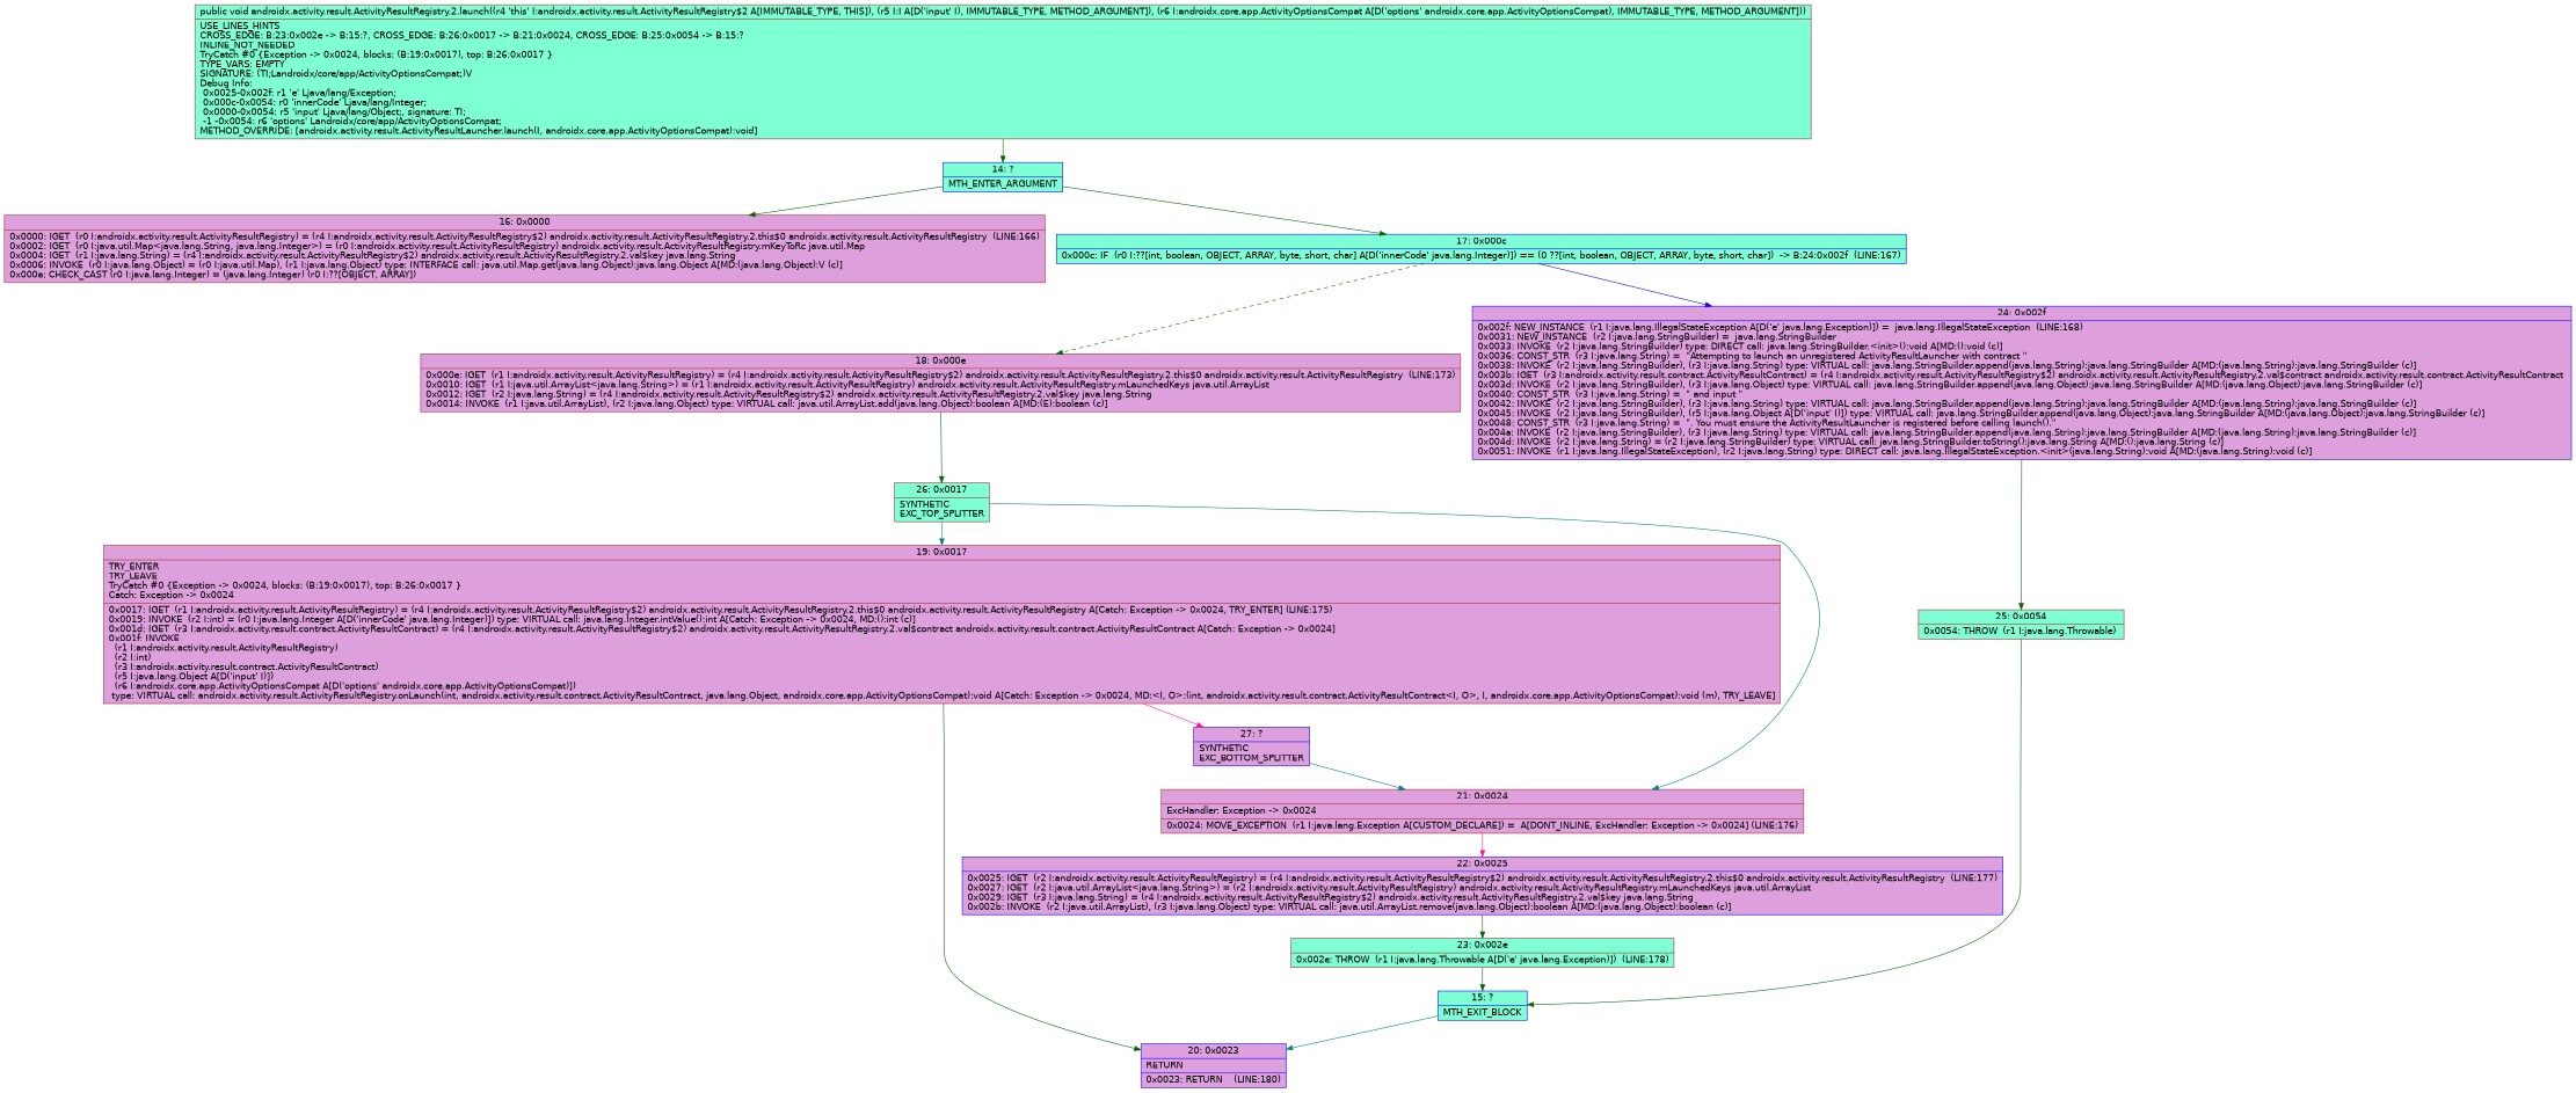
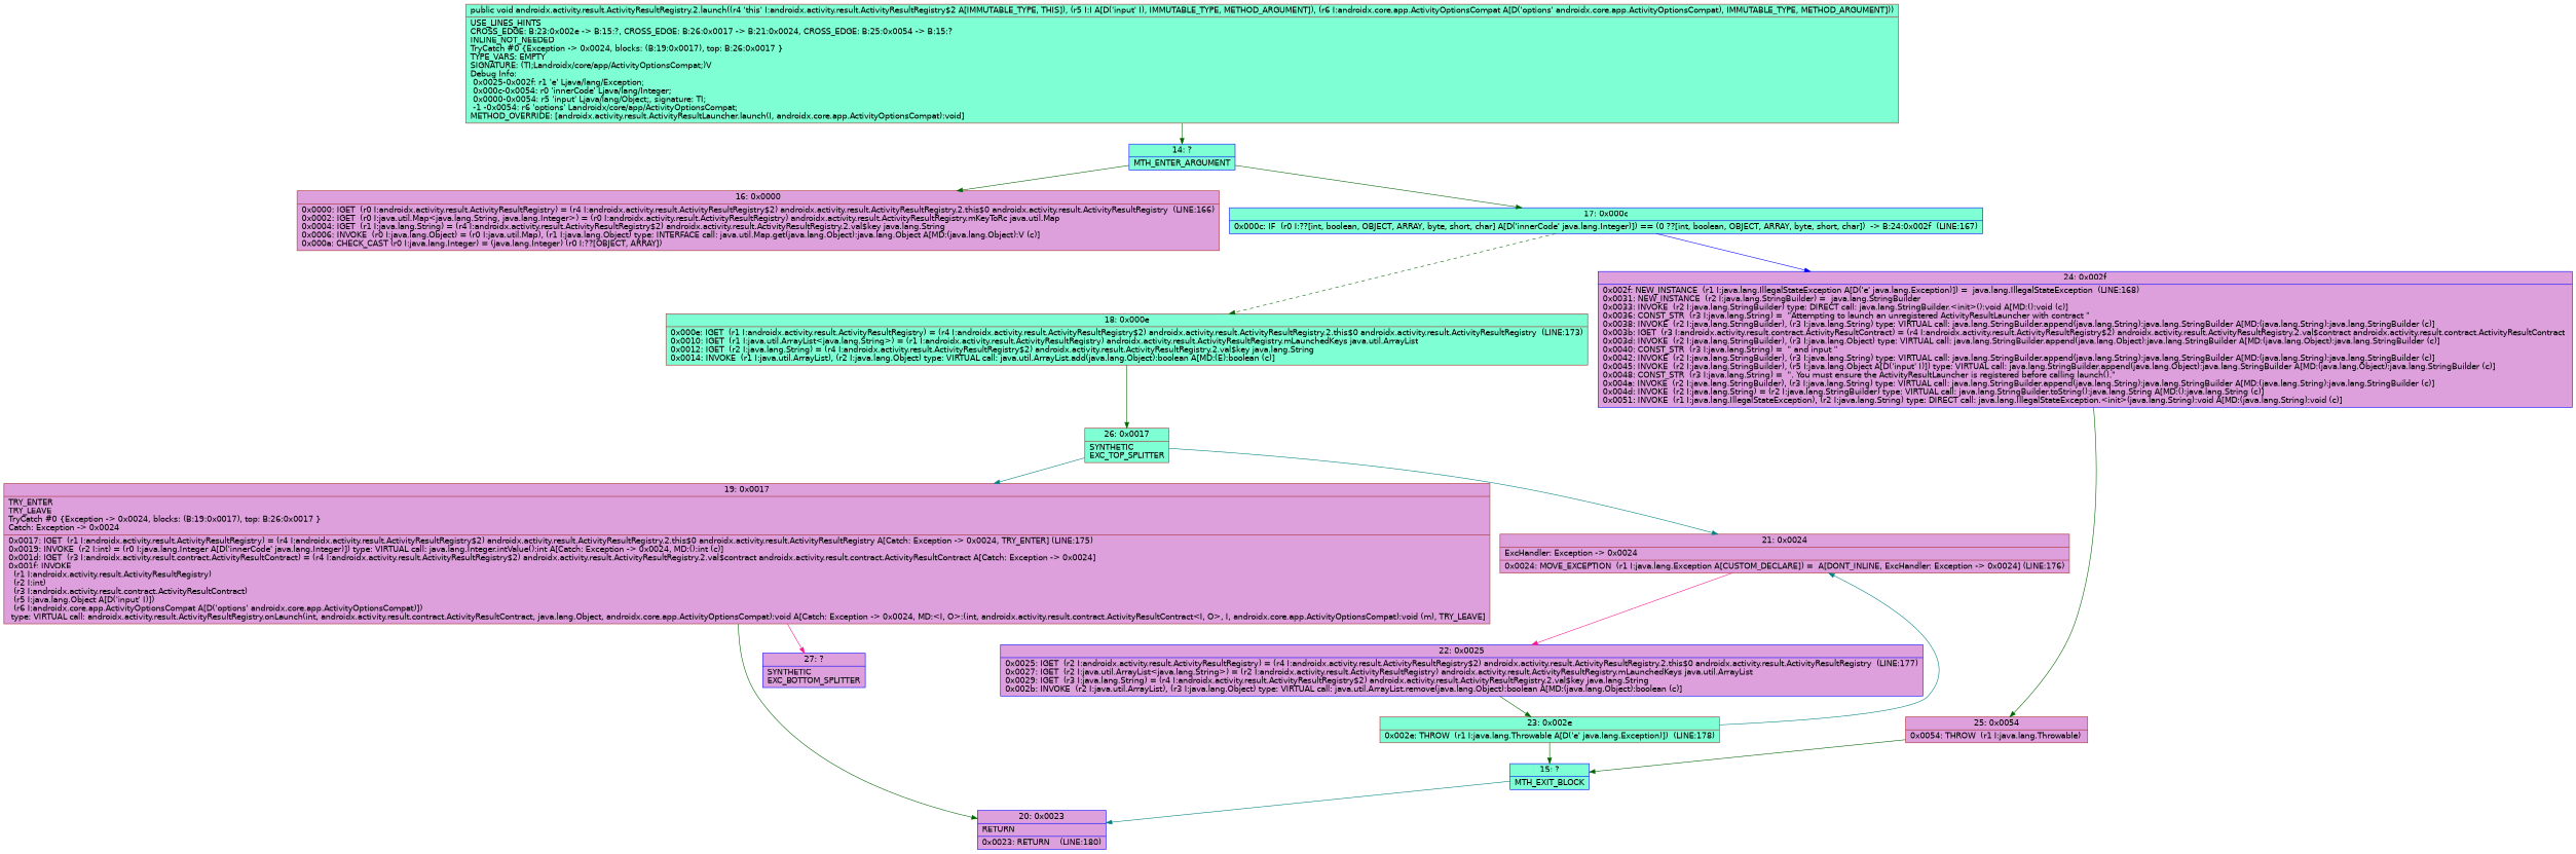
  digraph {
    fontname="DejaVu Sans"
    node [color=brown fillcolor=plum fontname="DejaVu Sans" shape=record style=filled]
    edge [color=darkgreen fontname="DejaVu Sans"]
    n1 [color=blue fillcolor=aquamarine label="{14\:\ ?|MTH_ENTER_ARGUMENT\l}"]
    n2 [label="{16\:\ 0x0000|0x0000: IGET  (r0 I:androidx.activity.result.ActivityResultRegistry) = (r4 I:androidx.activity.result.ActivityResultRegistry$2) androidx.activity.result.ActivityResultRegistry.2.this$0 androidx.activity.result.ActivityResultRegistry  (LINE:166)\l0x0002: IGET  (r0 I:java.util.Map\<java.lang.String, java.lang.Integer\>) = (r0 I:androidx.activity.result.ActivityResultRegistry) androidx.activity.result.ActivityResultRegistry.mKeyToRc java.util.Map \l0x0004: IGET  (r1 I:java.lang.String) = (r4 I:androidx.activity.result.ActivityResultRegistry$2) androidx.activity.result.ActivityResultRegistry.2.val$key java.lang.String \l0x0006: INVOKE  (r0 I:java.lang.Object) = (r0 I:java.util.Map), (r1 I:java.lang.Object) type: INTERFACE call: java.util.Map.get(java.lang.Object):java.lang.Object A[MD:(java.lang.Object):V (c)]\l0x000a: CHECK_CAST (r0 I:java.lang.Integer) = (java.lang.Integer) (r0 I:??[OBJECT, ARRAY]) \l}"]
    n3 [color=blue fillcolor=aquamarine label="{17\:\ 0x000c|0x000c: IF  (r0 I:??[int, boolean, OBJECT, ARRAY, byte, short, char] A[D('innerCode' java.lang.Integer)]) == (0 ??[int, boolean, OBJECT, ARRAY, byte, short, char])  \-\> B:24:0x002f  (LINE:167)\l}"]
-   n4 [label="{18\:\ 0x000e|0x000e: IGET  (r1 I:androidx.activity.result.ActivityResultRegistry) = (r4 I:androidx.activity.result.ActivityResultRegistry$2) androidx.activity.result.ActivityResultRegistry.2.this$0 androidx.activity.result.ActivityResultRegistry  (LINE:173)\l0x0010: IGET  (r1 I:java.util.ArrayList\<java.lang.String\>) = (r1 I:androidx.activity.result.ActivityResultRegistry) androidx.activity.result.ActivityResultRegistry.mLaunchedKeys java.util.ArrayList \l0x0012: IGET  (r2 I:java.lang.String) = (r4 I:androidx.activity.result.ActivityResultRegistry$2) androidx.activity.result.ActivityResultRegistry.2.val$key java.lang.String \l0x0014: INVOKE  (r1 I:java.util.ArrayList), (r2 I:java.lang.Object) type: VIRTUAL call: java.util.ArrayList.add(java.lang.Object):boolean A[MD:(E):boolean (c)]\l}"]
+   n4 [fillcolor=aquamarine label="{18\:\ 0x000e|0x000e: IGET  (r1 I:androidx.activity.result.ActivityResultRegistry) = (r4 I:androidx.activity.result.ActivityResultRegistry$2) androidx.activity.result.ActivityResultRegistry.2.this$0 androidx.activity.result.ActivityResultRegistry  (LINE:173)\l0x0010: IGET  (r1 I:java.util.ArrayList\<java.lang.String\>) = (r1 I:androidx.activity.result.ActivityResultRegistry) androidx.activity.result.ActivityResultRegistry.mLaunchedKeys java.util.ArrayList \l0x0012: IGET  (r2 I:java.lang.String) = (r4 I:androidx.activity.result.ActivityResultRegistry$2) androidx.activity.result.ActivityResultRegistry.2.val$key java.lang.String \l0x0014: INVOKE  (r1 I:java.util.ArrayList), (r2 I:java.lang.Object) type: VIRTUAL call: java.util.ArrayList.add(java.lang.Object):boolean A[MD:(E):boolean (c)]\l}"]
    n5 [color=blue label="{24\:\ 0x002f|0x002f: NEW_INSTANCE  (r1 I:java.lang.IllegalStateException A[D('e' java.lang.Exception)]) =  java.lang.IllegalStateException  (LINE:168)\l0x0031: NEW_INSTANCE  (r2 I:java.lang.StringBuilder) =  java.lang.StringBuilder \l0x0033: INVOKE  (r2 I:java.lang.StringBuilder) type: DIRECT call: java.lang.StringBuilder.\<init\>():void A[MD:():void (c)]\l0x0036: CONST_STR  (r3 I:java.lang.String) =  \"Attempting to launch an unregistered ActivityResultLauncher with contract \" \l0x0038: INVOKE  (r2 I:java.lang.StringBuilder), (r3 I:java.lang.String) type: VIRTUAL call: java.lang.StringBuilder.append(java.lang.String):java.lang.StringBuilder A[MD:(java.lang.String):java.lang.StringBuilder (c)]\l0x003b: IGET  (r3 I:androidx.activity.result.contract.ActivityResultContract) = (r4 I:androidx.activity.result.ActivityResultRegistry$2) androidx.activity.result.ActivityResultRegistry.2.val$contract androidx.activity.result.contract.ActivityResultContract \l0x003d: INVOKE  (r2 I:java.lang.StringBuilder), (r3 I:java.lang.Object) type: VIRTUAL call: java.lang.StringBuilder.append(java.lang.Object):java.lang.StringBuilder A[MD:(java.lang.Object):java.lang.StringBuilder (c)]\l0x0040: CONST_STR  (r3 I:java.lang.String) =  \" and input \" \l0x0042: INVOKE  (r2 I:java.lang.StringBuilder), (r3 I:java.lang.String) type: VIRTUAL call: java.lang.StringBuilder.append(java.lang.String):java.lang.StringBuilder A[MD:(java.lang.String):java.lang.StringBuilder (c)]\l0x0045: INVOKE  (r2 I:java.lang.StringBuilder), (r5 I:java.lang.Object A[D('input' I)]) type: VIRTUAL call: java.lang.StringBuilder.append(java.lang.Object):java.lang.StringBuilder A[MD:(java.lang.Object):java.lang.StringBuilder (c)]\l0x0048: CONST_STR  (r3 I:java.lang.String) =  \". You must ensure the ActivityResultLauncher is registered before calling launch().\" \l0x004a: INVOKE  (r2 I:java.lang.StringBuilder), (r3 I:java.lang.String) type: VIRTUAL call: java.lang.StringBuilder.append(java.lang.String):java.lang.StringBuilder A[MD:(java.lang.String):java.lang.StringBuilder (c)]\l0x004d: INVOKE  (r2 I:java.lang.String) = (r2 I:java.lang.StringBuilder) type: VIRTUAL call: java.lang.StringBuilder.toString():java.lang.String A[MD:():java.lang.String (c)]\l0x0051: INVOKE  (r1 I:java.lang.IllegalStateException), (r2 I:java.lang.String) type: DIRECT call: java.lang.IllegalStateException.\<init\>(java.lang.String):void A[MD:(java.lang.String):void (c)]\l}"]
    n6 [fillcolor=aquamarine label="{26\:\ 0x0017|SYNTHETIC\lEXC_TOP_SPLITTER\l}"]
-   n7 [fillcolor=aquamarine label="{25\:\ 0x0054|0x0054: THROW  (r1 I:java.lang.Throwable) \l}"]
+   n7 [label="{25\:\ 0x0054|0x0054: THROW  (r1 I:java.lang.Throwable) \l}"]
    n8 [label="{19\:\ 0x0017|TRY_ENTER\lTRY_LEAVE\lTryCatch #0 \{Exception \-\> 0x0024, blocks: (B:19:0x0017), top: B:26:0x0017 \}\lCatch: Exception \-\> 0x0024\l|0x0017: IGET  (r1 I:androidx.activity.result.ActivityResultRegistry) = (r4 I:androidx.activity.result.ActivityResultRegistry$2) androidx.activity.result.ActivityResultRegistry.2.this$0 androidx.activity.result.ActivityResultRegistry A[Catch: Exception \-\> 0x0024, TRY_ENTER] (LINE:175)\l0x0019: INVOKE  (r2 I:int) = (r0 I:java.lang.Integer A[D('innerCode' java.lang.Integer)]) type: VIRTUAL call: java.lang.Integer.intValue():int A[Catch: Exception \-\> 0x0024, MD:():int (c)]\l0x001d: IGET  (r3 I:androidx.activity.result.contract.ActivityResultContract) = (r4 I:androidx.activity.result.ActivityResultRegistry$2) androidx.activity.result.ActivityResultRegistry.2.val$contract androidx.activity.result.contract.ActivityResultContract A[Catch: Exception \-\> 0x0024]\l0x001f: INVOKE  \l  (r1 I:androidx.activity.result.ActivityResultRegistry)\l  (r2 I:int)\l  (r3 I:androidx.activity.result.contract.ActivityResultContract)\l  (r5 I:java.lang.Object A[D('input' I)])\l  (r6 I:androidx.core.app.ActivityOptionsCompat A[D('options' androidx.core.app.ActivityOptionsCompat)])\l type: VIRTUAL call: androidx.activity.result.ActivityResultRegistry.onLaunch(int, androidx.activity.result.contract.ActivityResultContract, java.lang.Object, androidx.core.app.ActivityOptionsCompat):void A[Catch: Exception \-\> 0x0024, MD:\<I, O\>:(int, androidx.activity.result.contract.ActivityResultContract\<I, O\>, I, androidx.core.app.ActivityOptionsCompat):void (m), TRY_LEAVE]\l}"]
    n9 [label="{21\:\ 0x0024|ExcHandler: Exception \-\> 0x0024\l|0x0024: MOVE_EXCEPTION  (r1 I:java.lang.Exception A[CUSTOM_DECLARE]) =  A[DONT_INLINE, ExcHandler: Exception \-\> 0x0024] (LINE:176)\l}"]
    n10 [color=blue label="{20\:\ 0x0023|RETURN\l|0x0023: RETURN    (LINE:180)\l}"]
    n11 [color=blue label="{27\:\ ?|SYNTHETIC\lEXC_BOTTOM_SPLITTER\l}"]
    n12 [color=blue label="{22\:\ 0x0025|0x0025: IGET  (r2 I:androidx.activity.result.ActivityResultRegistry) = (r4 I:androidx.activity.result.ActivityResultRegistry$2) androidx.activity.result.ActivityResultRegistry.2.this$0 androidx.activity.result.ActivityResultRegistry  (LINE:177)\l0x0027: IGET  (r2 I:java.util.ArrayList\<java.lang.String\>) = (r2 I:androidx.activity.result.ActivityResultRegistry) androidx.activity.result.ActivityResultRegistry.mLaunchedKeys java.util.ArrayList \l0x0029: IGET  (r3 I:java.lang.String) = (r4 I:androidx.activity.result.ActivityResultRegistry$2) androidx.activity.result.ActivityResultRegistry.2.val$key java.lang.String \l0x002b: INVOKE  (r2 I:java.util.ArrayList), (r3 I:java.lang.Object) type: VIRTUAL call: java.util.ArrayList.remove(java.lang.Object):boolean A[MD:(java.lang.Object):boolean (c)]\l}"]
    n13 [color=blue fillcolor=aquamarine label="{15\:\ ?|MTH_EXIT_BLOCK\l}"]
    n14 [fillcolor=aquamarine label="{23\:\ 0x002e|0x002e: THROW  (r1 I:java.lang.Throwable A[D('e' java.lang.Exception)])  (LINE:178)\l}"]
    n15 [fillcolor=aquamarine label="{public void androidx.activity.result.ActivityResultRegistry.2.launch((r4 'this' I:androidx.activity.result.ActivityResultRegistry$2 A[IMMUTABLE_TYPE, THIS]), (r5 I:I A[D('input' I), IMMUTABLE_TYPE, METHOD_ARGUMENT]), (r6 I:androidx.core.app.ActivityOptionsCompat A[D('options' androidx.core.app.ActivityOptionsCompat), IMMUTABLE_TYPE, METHOD_ARGUMENT]))  | USE_LINES_HINTS\lCROSS_EDGE: B:23:0x002e \-\> B:15:?, CROSS_EDGE: B:26:0x0017 \-\> B:21:0x0024, CROSS_EDGE: B:25:0x0054 \-\> B:15:?\lINLINE_NOT_NEEDED\lTryCatch #0 \{Exception \-\> 0x0024, blocks: (B:19:0x0017), top: B:26:0x0017 \}\lTYPE_VARS: EMPTY\lSIGNATURE: (TI;Landroidx\/core\/app\/ActivityOptionsCompat;)V\lDebug Info:\l  0x0025\-0x002f: r1 'e' Ljava\/lang\/Exception;\l  0x000c\-0x0054: r0 'innerCode' Ljava\/lang\/Integer;\l  0x0000\-0x0054: r5 'input' Ljava\/lang\/Object;, signature: TI;\l  \-1 \-0x0054: r6 'options' Landroidx\/core\/app\/ActivityOptionsCompat;\lMETHOD_OVERRIDE: [androidx.activity.result.ActivityResultLauncher.launch(I, androidx.core.app.ActivityOptionsCompat):void]\l}"]
    n1 -> n2
    n1 -> n3
    n3 -> n4 [style=dashed]
    n3 -> n5 [color=blue]
    n4 -> n6
    n5 -> n7
    n6 -> n8 [color=teal]
    n6 -> n9 [color=teal]
    n7 -> n13
    n8 -> n10
    n8 -> n11 [color=deeppink]
    n9 -> n12 [color=deeppink]
-   n11 -> n9 [color=teal]
+   n14 -> n9 [color=teal]
    n12 -> n14
    n13 -> n10 [color=teal]
    n14 -> n13
    n15 -> n1
  }
